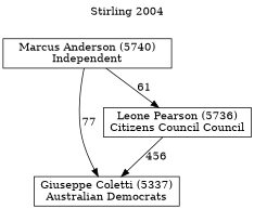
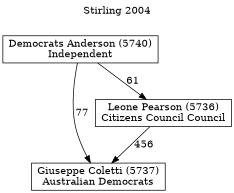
  digraph {
    label="Stirling 2004"
    labelloc=t
    mclimit=2
    node [shape=box]
-   n1 [label="Giuseppe Coletti (5337)\nAustralian Democrats"]
+   n1 [label="Giuseppe Coletti (5737)\nAustralian Democrats"]
    n2 [label="Leone Pearson (5736)\nCitizens Council Council"]
-   n3 [label="Marcus Anderson (5740)\nIndependent"]
+   n3 [label="Democrats Anderson (5740)\nIndependent"]
    n2 -> n1 [label=456]
    n3 -> n1 [label=77]
    n3 -> n2 [label=61]
  }
